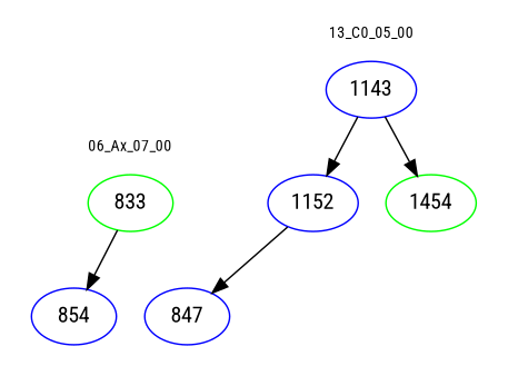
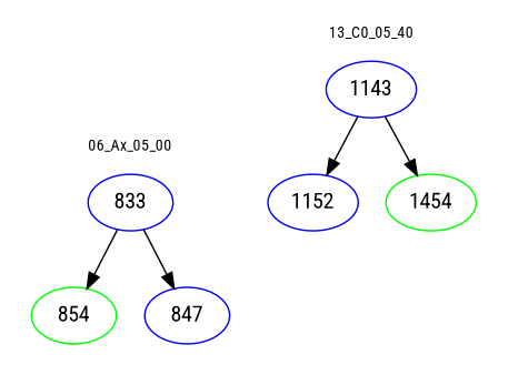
  digraph {
    fontname="Roboto Condensed"
    node [color=blue fontname="Roboto Condensed"]
    edge [color=black fontname="Roboto Condensed"]
-   n1 [color=green label=833]
+   n1 [label=833]
    n2 [label=847]
-   n3 [label=854]
+   n3 [color=green label=854]
    n4 [label=1143]
    n5 [label=1152]
    n6 [color=green label=1454]
    subgraph cluster_1 {
      color=white
      fontsize=10
-     label="06_Ax_07_00"
+     label="06_Ax_05_00"
      n1
      n2
      n3
    }
    subgraph cluster_2 {
      color=white
      fontsize=10
-     label="13_C0_05_00"
+     label="13_C0_05_40"
      n4
      n5
      n6
    }
-   n5 -> n2
+   n1 -> n2
    n1 -> n3
    n4 -> n5
    n4 -> n6
  }
